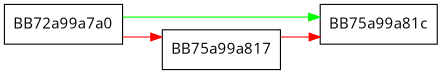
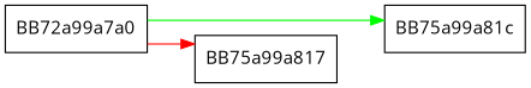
  digraph {
    fontname="Open Sans"
    rankdir=LR
    splines=ortho
    node [fontname="Open Sans" shape=box]
    edge [color=red fontname="Open Sans"]
    n1 [label=BB72a99a7a0]
    BB75a99a81c
    BB75a99a817
    n1 -> BB75a99a81c [color=green]
    n1 -> BB75a99a817
-   BB75a99a817 -> BB75a99a81c
  }
